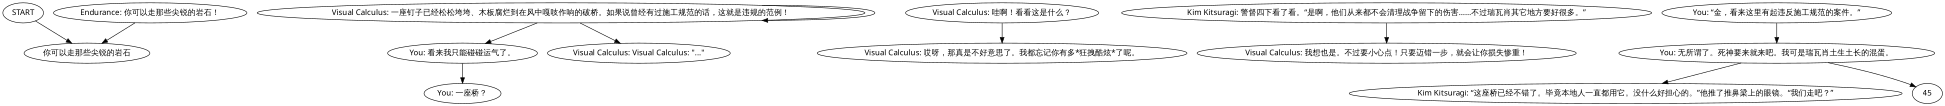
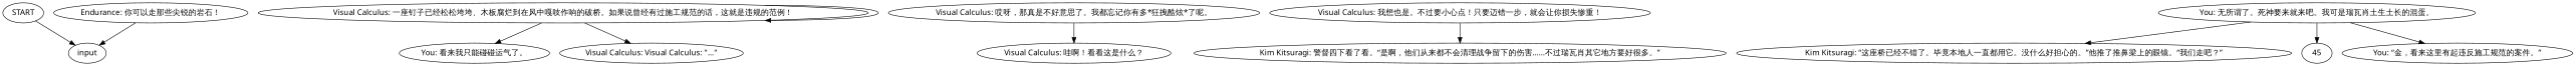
  digraph {
    fontname="Noto Sans"
    node [fontname="Noto Sans"]
    edge [fontname="Noto Sans"]
    n1 [label=START]
-   n2 [label="你可以走那些尖锐的岩石"]
+   n2 [label=input]
    n3 [label="Endurance: 你可以走那些尖锐的岩石！"]
    n4 [label="You: 看来我只能碰碰运气了。"]
-   n5 [label="You: 一座桥？"]
    n6 [label="Visual Calculus: 哇啊！看看这是什么？"]
    n7 [label="Visual Calculus: 哎呀，那真是不好意思了。我都忘记你有多*狂拽酷炫*了呢。"]
    n8 [label="Kim Kitsuragi: 警督四下看了看。“是啊，他们从来都不会清理战争留下的伤害……不过瑞瓦肖其它地方要好很多。”"]
    n9 [label="Visual Calculus: 我想也是。不过要小心点！只要迈错一步，就会让你损失惨重！"]
    n10 [label="You: 无所谓了。死神要来就来吧。我可是瑞瓦肖土生土长的混蛋。"]
    n11 [label="Kim Kitsuragi: “这座桥已经不错了。毕竟本地人一直都用它。没什么好担心的。”他推了推鼻梁上的眼镜。“我们走吧？”"]
    n12 [label=45]
    n13 [label="Visual Calculus: 一座钉子已经松松垮垮、木板腐烂到在风中嘎吱作响的破桥。如果说曾经有过施工规范的话，这就是违规的范例！"]
    n14 [label="Visual Calculus: Visual Calculus: \"...\""]
    n15 [label="You: “金，看来这里有起违反施工规范的案件。”"]
    n1 -> n2
    n3 -> n2
-   n4 -> n5
-   n6 -> n7
-   n8 -> n9
+   n7 -> n6
+   n9 -> n8
    n10 -> n11
    n10 -> n12
    n13 -> n4
    n13 -> n13
    n13 -> n14
-   n15 -> n10
+   n10 -> n15
  }
